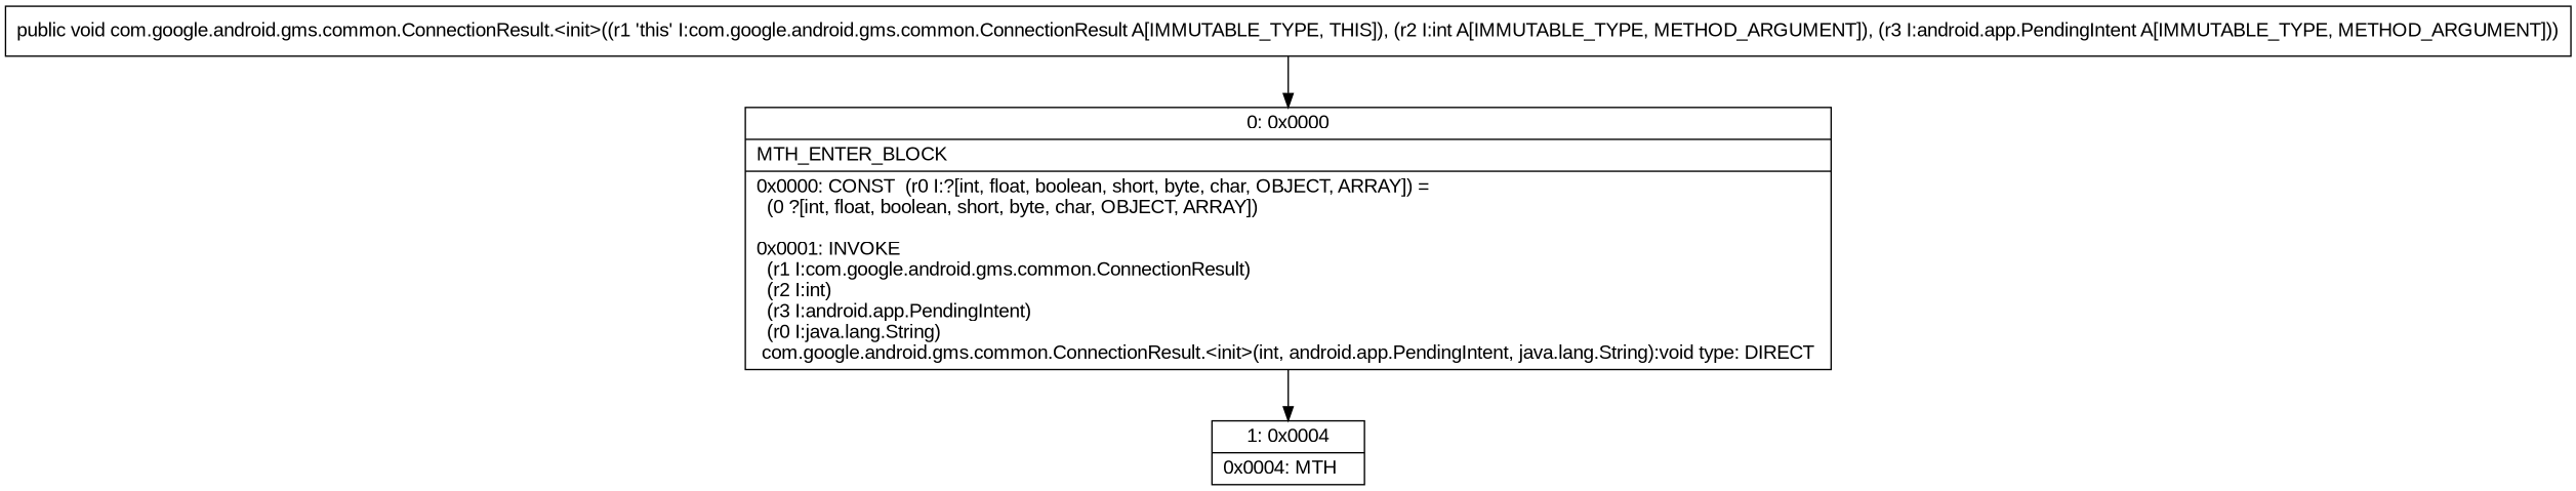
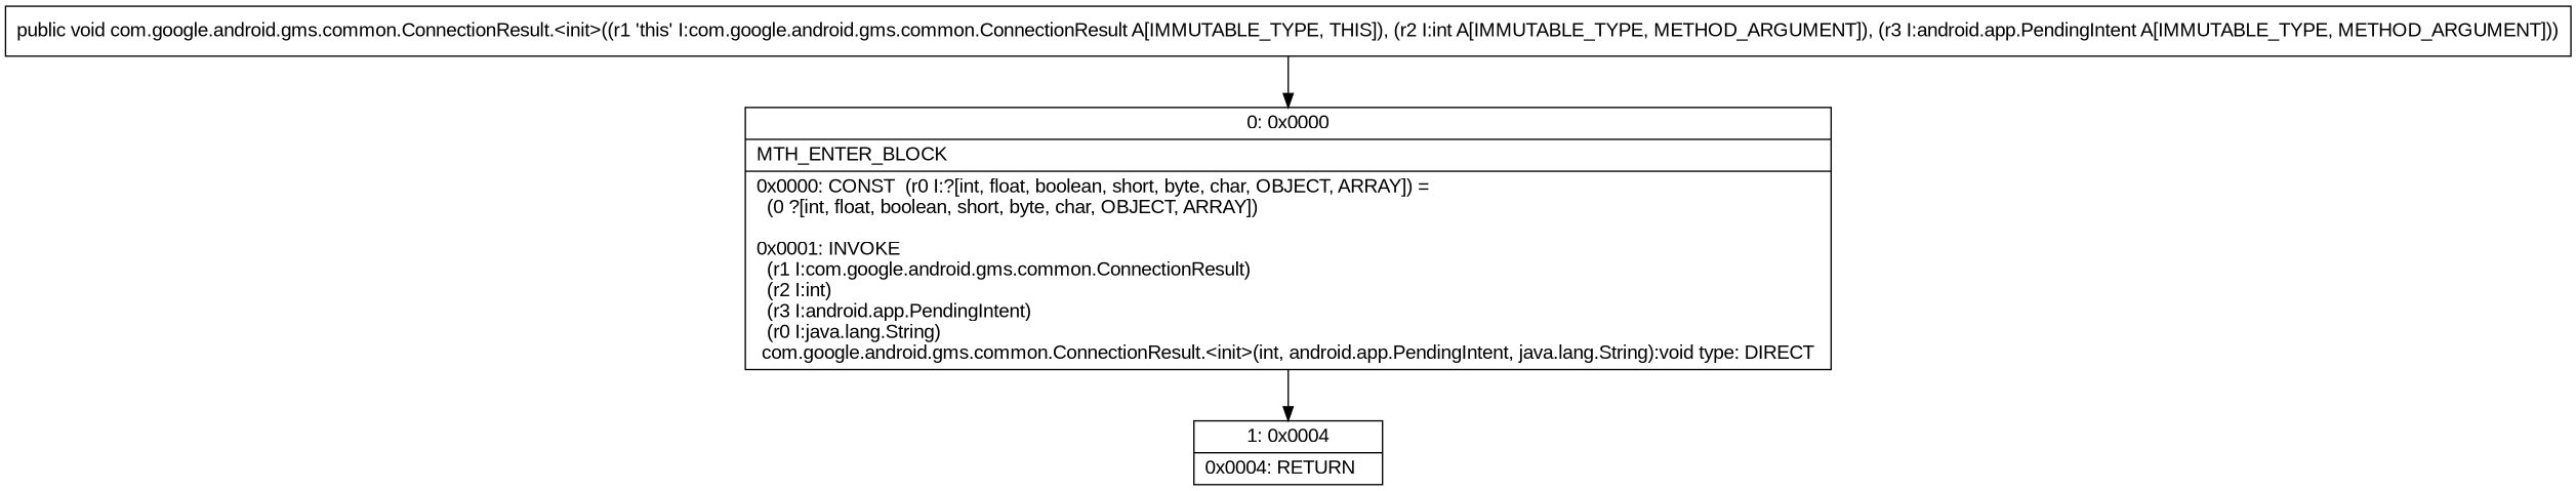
  digraph {
    fontname="Liberation Sans"
    node [shape=record fontname="Liberation Sans"]
    edge [fontname="Liberation Sans"]
    n1 [label="{0\:\ 0x0000|MTH_ENTER_BLOCK\l|0x0000: CONST  (r0 I:?[int, float, boolean, short, byte, char, OBJECT, ARRAY]) = \l  (0 ?[int, float, boolean, short, byte, char, OBJECT, ARRAY])\l \l0x0001: INVOKE  \l  (r1 I:com.google.android.gms.common.ConnectionResult)\l  (r2 I:int)\l  (r3 I:android.app.PendingIntent)\l  (r0 I:java.lang.String)\l com.google.android.gms.common.ConnectionResult.\<init\>(int, android.app.PendingIntent, java.lang.String):void type: DIRECT \l}"]
-   n2 [label="{1\:\ 0x0004|0x0004: MTH   \l}"]
+   n2 [label="{1\:\ 0x0004|0x0004: RETURN   \l}"]
    n3 [label="{public void com.google.android.gms.common.ConnectionResult.\<init\>((r1 'this' I:com.google.android.gms.common.ConnectionResult A[IMMUTABLE_TYPE, THIS]), (r2 I:int A[IMMUTABLE_TYPE, METHOD_ARGUMENT]), (r3 I:android.app.PendingIntent A[IMMUTABLE_TYPE, METHOD_ARGUMENT])) }"]
    n1 -> n2
    n3 -> n1
  }
